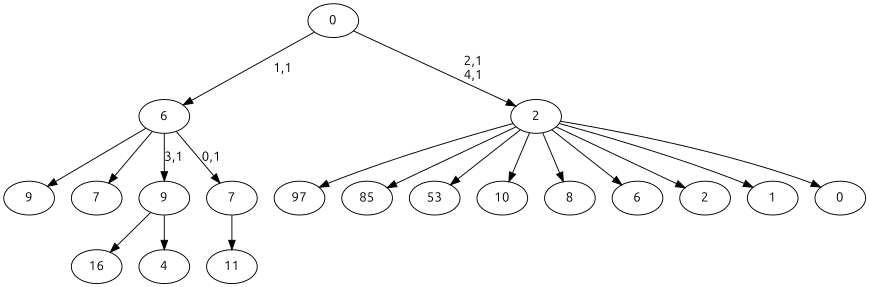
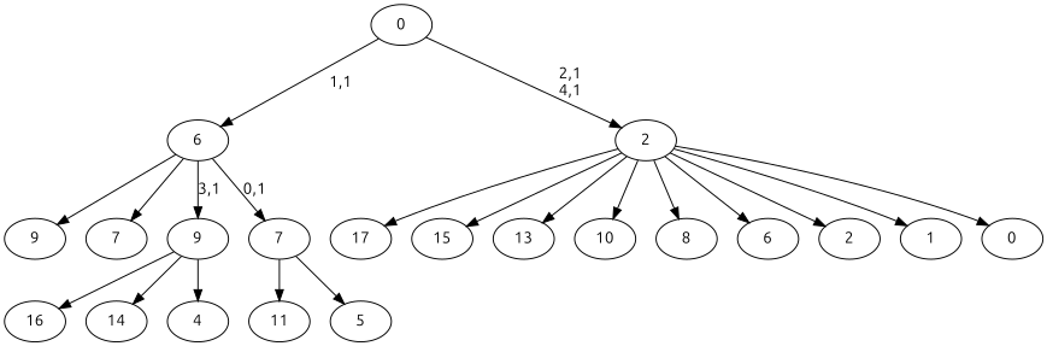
  digraph {
    fontname=Ubuntu
    node [fontname=Ubuntu]
    edge [fontname=Ubuntu]
-   n1 [label=97]
+   n1 [label=17]
    n2 [label=16]
-   n3 [label=85]
-   n5 [label=53]
+   n3 [label=15]
+   n4 [label=14]
+   n5 [label=13]
    n6 [label=11]
    n7 [label=10]
    n8 [label=9]
    n9 [label=8]
    n10 [label=7]
    n11 [label=6]
+   n12 [label=5]
    n13 [label=4]
    9
    7
    6
    n17 [label=2]
    n18 [label=1]
    n19 [label=0]
    2
    0
    9 -> n2
+   9 -> n4
    9 -> n13
    7 -> n6
+   7 -> n12
    6 -> n8
    6 -> n10
    6 -> 9 [label="3,1"]
    6 -> 7 [label="0,1"]
    2 -> n1
    2 -> n3
    2 -> n5
    2 -> n7
    2 -> n9
    2 -> n11
    2 -> n17
    2 -> n18
    2 -> n19
    0 -> 6 [label="1,1"]
    0 -> 2 [label="2,1\n4,1"]
  }
